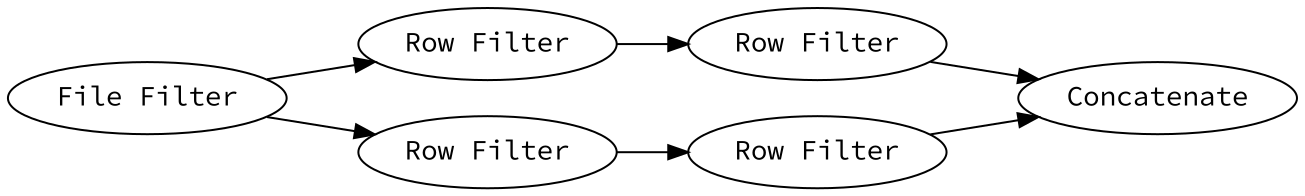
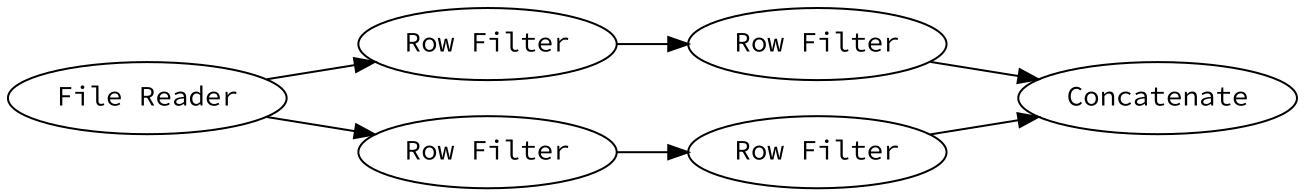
  digraph {
    rankdir=LR
    fontname="Source Code Pro"
    node [fontname="Source Code Pro"]
    edge [fontname="Source Code Pro"]
    n1 [label="Row Filter"]
    n2 [label=Concatenate]
-   n3 [label="File Filter"]
+   n3 [label="File Reader"]
    n4 [label="Row Filter"]
    n5 [label="Row Filter"]
    n6 [label="Row Filter"]
    n1 -> n2
    n3 -> n4
    n3 -> n5
    n4 -> n1
    n5 -> n6
    n6 -> n2
  }
